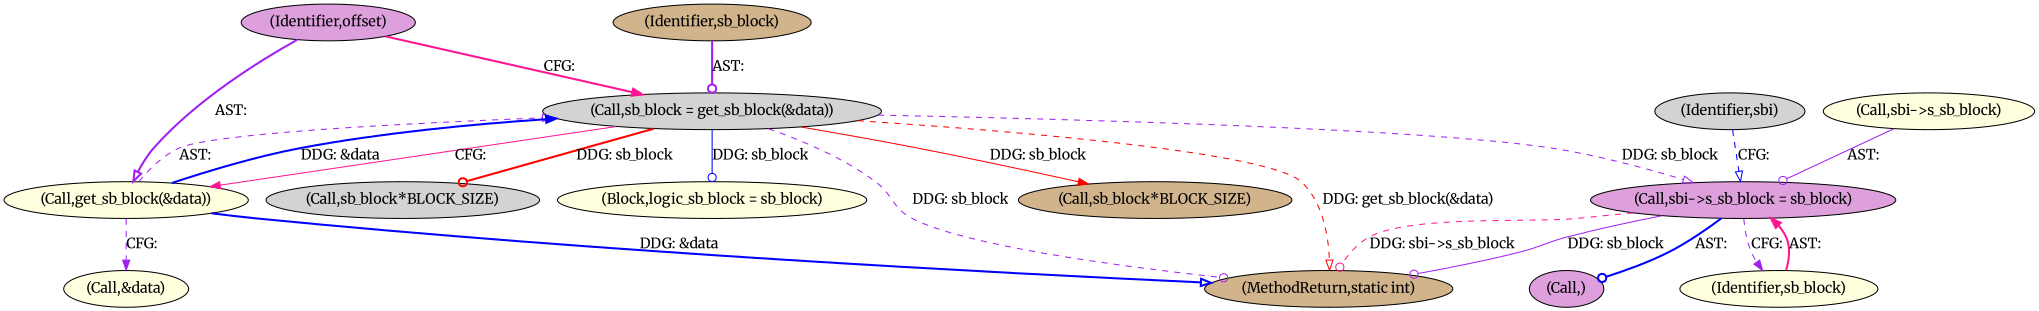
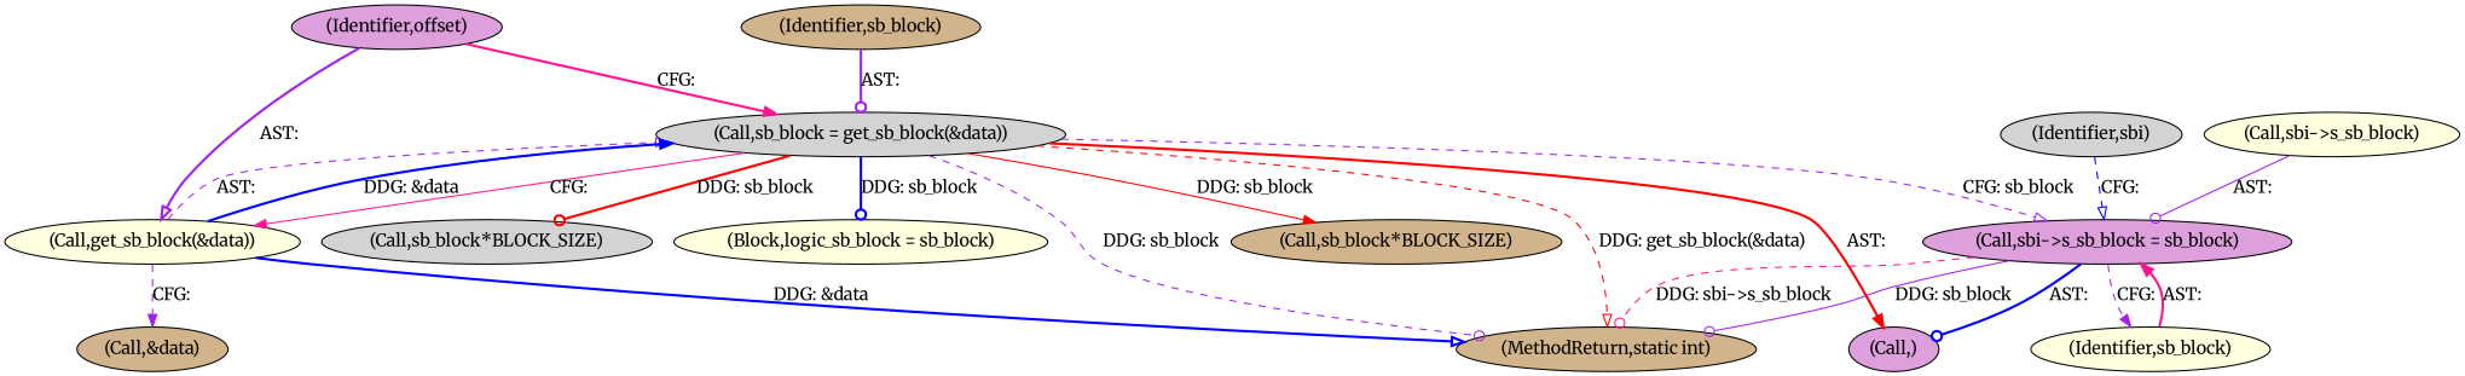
  digraph {
    fontname=Merriweather
    node [fillcolor=lightyellow fontname=Merriweather style=filled]
    edge [arrowhead=odot color=purple fontname=Merriweather style=bold]
    n1 [fillcolor=plum label="(Call,sbi->s_sb_block = sb_block)"]
    n2 [fillcolor=tan label="(MethodReturn,static int)"]
    n3 [label="(Identifier,sb_block)"]
    n4 [fillcolor=plum label="(Call,)"]
    n5 [fillcolor=lightgrey label="(Call,sb_block = get_sb_block(&data))"]
    n6 [label="(Call,get_sb_block(&data))"]
    n7 [fillcolor=lightgrey label="(Call,sb_block*BLOCK_SIZE)"]
    n8 [label="(Block,logic_sb_block = sb_block)"]
    n9 [fillcolor=tan label="(Call,sb_block*BLOCK_SIZE)"]
-   n10 [label="(Call,&data)"]
+   n10 [fillcolor=tan label="(Call,&data)"]
    n11 [fillcolor=plum label="(Identifier,offset)"]
    n12 [fillcolor=tan label="(Identifier,sb_block)"]
    n13 [fillcolor=lightgrey label="(Identifier,sbi)"]
    n14 [label="(Call,sbi->s_sb_block)"]
    n1 -> n2 [label="DDG: sb_block" style=solid]
    n1 -> n2 [color=deeppink label="DDG: sbi->s_sb_block" style=dashed]
    n1 -> n3 [arrowhead=normal label="CFG: " style=dashed]
    n1 -> n4 [color=blue label="AST: "]
    n3 -> n1 [arrowhead=normal color=deeppink label="AST: "]
-   n5 -> n1 [arrowhead=onormal label="DDG: sb_block" style=dashed]
+   n5 -> n1 [arrowhead=onormal label="CFG: sb_block" style=dashed]
    n5 -> n2 [label="DDG: sb_block" style=dashed]
    n5 -> n2 [arrowhead=onormal color=red label="DDG: get_sb_block(&data)" style=dashed]
+   n5 -> n4 [arrowhead=normal color=red label="AST: "]
    n5 -> n6 [arrowhead=normal color=deeppink label="CFG: " style=solid]
    n5 -> n7 [color=red label="DDG: sb_block"]
-   n5 -> n8 [color=blue label="DDG: sb_block" style=solid]
+   n5 -> n8 [color=blue label="DDG: sb_block"]
    n5 -> n9 [arrowhead=normal color=red label="DDG: sb_block" style=solid]
    n6 -> n2 [arrowhead=onormal color=blue label="DDG: &data"]
    n6 -> n5 [arrowhead=onormal label="AST: " style=dashed]
    n6 -> n5 [arrowhead=normal color=blue label="DDG: &data"]
    n6 -> n10 [arrowhead=normal label="CFG: " style=dashed]
    n11 -> n5 [arrowhead=normal color=deeppink label="CFG: "]
    n11 -> n6 [arrowhead=onormal label="AST: "]
    n12 -> n5 [label="AST: "]
    n13 -> n1 [arrowhead=onormal color=blue label="CFG: " style=dashed]
    n14 -> n1 [label="AST: " style=solid]
  }
